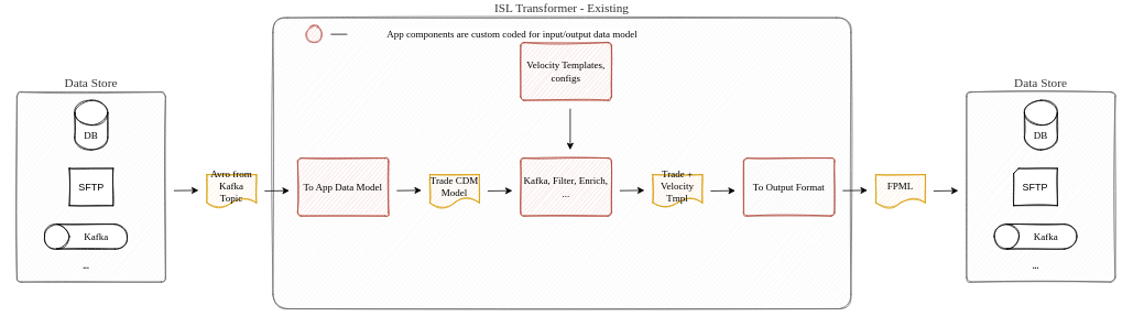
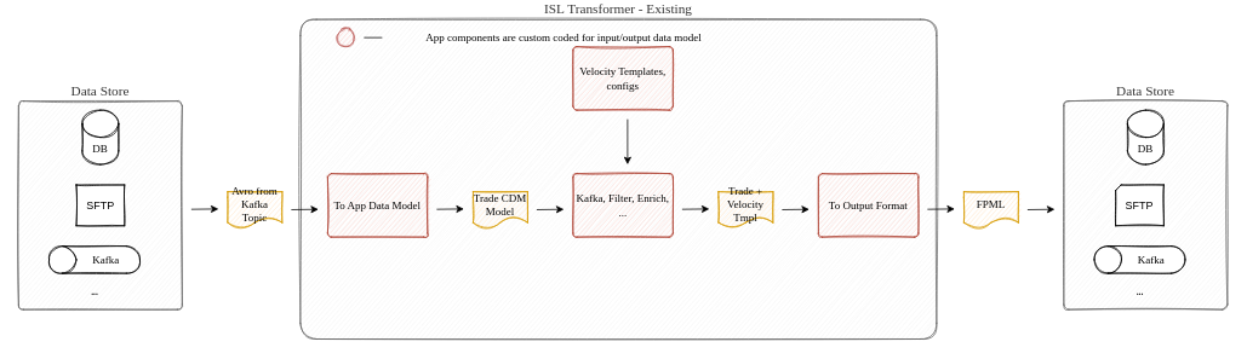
  <mxCell id="0" />
  <mxCell id="1" parent="0" />
  <mxCell id="2" value="&lt;font style=&quot;font-size: 15px&quot;&gt;ISL Transformer - Existing&lt;/font&gt;" style="rounded=1;whiteSpace=wrap;html=1;comic=0;sketch=1;curveFitting=0.95;sketchStyle=rough;fontFamily=Verdana;fillColor=#f5f5f5;strokeColor=#666666;fontColor=#333333;arcSize=5;labelPosition=center;verticalLabelPosition=top;align=center;verticalAlign=bottom;" parent="1" vertex="1"><mxGeometry x="330" y="20" width="700" height="352.5" as="geometry" /></mxCell>
  <mxCell id="3" value="&lt;font style=&quot;font-size: 15px&quot;&gt;Data Store&lt;/font&gt;" style="rounded=1;whiteSpace=wrap;html=1;comic=0;sketch=1;labelPosition=center;verticalLabelPosition=top;align=center;verticalAlign=bottom;fontFamily=Verdana;curveFitting=0.95;arcSize=3;sketchStyle=rough;fillColor=#f5f5f5;strokeColor=#666666;fontColor=#333333;" parent="1" vertex="1"><mxGeometry x="20" y="110" width="180" height="230" as="geometry" /></mxCell>
  <mxCell id="4" value="&lt;font face=&quot;Verdana&quot;&gt;DB&lt;/font&gt;" style="shape=cylinder3;whiteSpace=wrap;html=1;boundedLbl=1;backgroundOutline=1;size=15;comic=0;sketch=1;" parent="1" vertex="1"><mxGeometry x="90" y="120" width="40" height="60" as="geometry" /></mxCell>
  <mxCell id="5" value="&lt;font face=&quot;Verdana&quot;&gt;Kafka&lt;/font&gt;" style="shape=cylinder3;whiteSpace=wrap;html=1;boundedLbl=1;backgroundOutline=1;size=15;comic=0;sketch=1;direction=north;" parent="1" vertex="1"><mxGeometry x="53.5" y="270" width="100" height="30" as="geometry" /></mxCell>
  <mxCell id="6" value="SFTP" style="shape=card;whiteSpace=wrap;html=1;comic=0;sketch=1;size=0;" parent="1" vertex="1"><mxGeometry x="83.5" y="202.5" width="53" height="45" as="geometry" /></mxCell>
  <mxCell id="7" value="" style="endArrow=classic;html=1;fontFamily=Verdana;arcSize=15;" parent="1" edge="1"><mxGeometry width="50" height="50" relative="1" as="geometry"><mxPoint x="210" y="229.41" as="sourcePoint" /><mxPoint x="240" y="229" as="targetPoint" /></mxGeometry></mxCell>
  <mxCell id="8" value="Avro from Kafka Topic" style="shape=document;whiteSpace=wrap;html=1;boundedLbl=1;comic=0;sketch=1;fontFamily=Verdana;fillColor=#ffe6cc;strokeColor=#d79b00;" parent="1" vertex="1"><mxGeometry x="250" y="210" width="60" height="40" as="geometry" /></mxCell>
  <mxCell id="9" value="" style="endArrow=classic;html=1;fontFamily=Verdana;arcSize=20;" parent="1" edge="1"><mxGeometry width="50" height="50" relative="1" as="geometry"><mxPoint x="320" y="229.82" as="sourcePoint" /><mxPoint x="350" y="229.41" as="targetPoint" /></mxGeometry></mxCell>
  <mxCell id="10" value="&lt;font size=&quot;1&quot;&gt;&lt;b&gt;...&lt;/b&gt;&lt;/font&gt;" style="text;html=1;strokeColor=none;fillColor=none;align=center;verticalAlign=middle;whiteSpace=wrap;rounded=0;comic=0;sketch=1;curveFitting=0.95;sketchStyle=rough;fontFamily=Verdana;" parent="1" vertex="1"><mxGeometry x="84" y="310" width="40" height="20" as="geometry" /></mxCell>
  <mxCell id="11" value="To App Data Model" style="rounded=1;whiteSpace=wrap;html=1;comic=0;sketch=1;curveFitting=0.95;sketchStyle=rough;fontFamily=Verdana;arcSize=6;fillColor=#fad9d5;strokeColor=#ae4132;" parent="1" vertex="1"><mxGeometry x="360" y="190" width="110" height="70" as="geometry" /></mxCell>
  <mxCell id="12" value="Trade CDM Model" style="shape=document;whiteSpace=wrap;html=1;boundedLbl=1;comic=0;sketch=1;fontFamily=Verdana;fillColor=#ffe6cc;strokeColor=#d79b00;" parent="1" vertex="1"><mxGeometry x="520" y="210" width="60" height="40" as="geometry" /></mxCell>
  <mxCell id="13" value="" style="endArrow=classic;html=1;fontFamily=Verdana;" parent="1" edge="1"><mxGeometry width="50" height="50" relative="1" as="geometry"><mxPoint x="590" y="229.82" as="sourcePoint" /><mxPoint x="620" y="229.41" as="targetPoint" /></mxGeometry></mxCell>
  <mxCell id="14" value="" style="endArrow=classic;html=1;fontFamily=Verdana;" parent="1" edge="1"><mxGeometry width="50" height="50" relative="1" as="geometry"><mxPoint x="480" y="229.41" as="sourcePoint" /><mxPoint x="510" y="229" as="targetPoint" /></mxGeometry></mxCell>
  <mxCell id="15" value="Kafka, Filter, Enrich, ..." style="rounded=1;whiteSpace=wrap;html=1;comic=0;sketch=1;curveFitting=0.95;sketchStyle=rough;fontFamily=Verdana;arcSize=6;fillColor=#fad9d5;strokeColor=#ae4132;" parent="1" vertex="1"><mxGeometry x="630" y="190" width="110" height="70" as="geometry" /></mxCell>
  <mxCell id="16" value="Trade + Velocity Tmpl" style="shape=document;whiteSpace=wrap;html=1;boundedLbl=1;comic=0;sketch=1;fontFamily=Verdana;fillColor=#ffe6cc;strokeColor=#d79b00;" parent="1" vertex="1"><mxGeometry x="790" y="210" width="60" height="40" as="geometry" /></mxCell>
  <mxCell id="17" value="" style="endArrow=classic;html=1;fontFamily=Verdana;" parent="1" edge="1"><mxGeometry width="50" height="50" relative="1" as="geometry"><mxPoint x="860" y="229.82" as="sourcePoint" /><mxPoint x="890" y="229.41" as="targetPoint" /></mxGeometry></mxCell>
  <mxCell id="18" value="" style="endArrow=classic;html=1;fontFamily=Verdana;" parent="1" edge="1"><mxGeometry width="50" height="50" relative="1" as="geometry"><mxPoint x="750" y="229.41" as="sourcePoint" /><mxPoint x="780" y="229" as="targetPoint" /></mxGeometry></mxCell>
- <mxCell id="19" value="To Output Format" style="rounded=1;whiteSpace=wrap;html=1;comic=0;sketch=1;curveFitting=0.95;sketchStyle=rough;fontFamily=Verdana;arcSize=6;fillColor=#f5f5f5;strokeColor=#ae4132;" parent="1" vertex="1"><mxGeometry x="900" y="190" width="110" height="70" as="geometry" /></mxCell>
+ <mxCell id="19" value="To Output Format" style="rounded=1;whiteSpace=wrap;html=1;comic=0;sketch=1;curveFitting=0.95;sketchStyle=rough;fontFamily=Verdana;arcSize=6;fillColor=#fad9d5;strokeColor=#ae4132;" parent="1" vertex="1"><mxGeometry x="900" y="190" width="110" height="70" as="geometry" /></mxCell>
  <mxCell id="20" value="" style="endArrow=classic;html=1;fontFamily=Verdana;" parent="1" edge="1"><mxGeometry width="50" height="50" relative="1" as="geometry"><mxPoint x="1020" y="229.41" as="sourcePoint" /><mxPoint x="1050" y="229" as="targetPoint" /></mxGeometry></mxCell>
  <mxCell id="21" value="FPML" style="shape=document;whiteSpace=wrap;html=1;boundedLbl=1;comic=0;sketch=1;fontFamily=Verdana;fillColor=#ffe6cc;strokeColor=#d79b00;" parent="1" vertex="1"><mxGeometry x="1060" y="210" width="60" height="40" as="geometry" /></mxCell>
  <mxCell id="22" value="" style="endArrow=classic;html=1;fontFamily=Verdana;" parent="1" edge="1"><mxGeometry width="50" height="50" relative="1" as="geometry"><mxPoint x="1130" y="229.82" as="sourcePoint" /><mxPoint x="1160" y="229.41" as="targetPoint" /></mxGeometry></mxCell>
  <mxCell id="23" value="&lt;font style=&quot;font-size: 15px&quot;&gt;Data Store&lt;/font&gt;" style="rounded=1;whiteSpace=wrap;html=1;comic=0;sketch=1;labelPosition=center;verticalLabelPosition=top;align=center;verticalAlign=bottom;fontFamily=Verdana;curveFitting=0.95;arcSize=3;sketchStyle=rough;fillColor=#f5f5f5;strokeColor=#666666;fontColor=#333333;" parent="1" vertex="1"><mxGeometry x="1170" y="110" width="180" height="230" as="geometry" /></mxCell>
  <mxCell id="24" value="&lt;font face=&quot;Verdana&quot;&gt;DB&lt;/font&gt;" style="shape=cylinder3;whiteSpace=wrap;html=1;boundedLbl=1;backgroundOutline=1;size=15;comic=0;sketch=1;" parent="1" vertex="1"><mxGeometry x="1240" y="120" width="40" height="60" as="geometry" /></mxCell>
  <mxCell id="25" value="&lt;font face=&quot;Verdana&quot;&gt;Kafka&lt;/font&gt;" style="shape=cylinder3;whiteSpace=wrap;html=1;boundedLbl=1;backgroundOutline=1;size=15;comic=0;sketch=1;direction=north;" parent="1" vertex="1"><mxGeometry x="1203.5" y="270" width="100" height="30" as="geometry" /></mxCell>
  <mxCell id="26" value="SFTP" style="shape=card;whiteSpace=wrap;html=1;comic=0;sketch=1;size=6;" parent="1" vertex="1"><mxGeometry x="1227" y="202.5" width="53" height="45" as="geometry" /></mxCell>
  <mxCell id="27" value="&lt;font size=&quot;1&quot;&gt;&lt;b&gt;...&lt;/b&gt;&lt;/font&gt;" style="text;html=1;strokeColor=none;fillColor=none;align=center;verticalAlign=middle;whiteSpace=wrap;rounded=0;comic=0;sketch=1;curveFitting=0.95;sketchStyle=rough;fontFamily=Verdana;" parent="1" vertex="1"><mxGeometry x="1234" y="310" width="40" height="20" as="geometry" /></mxCell>
  <mxCell id="28" value="" style="ellipse;whiteSpace=wrap;html=1;aspect=fixed;rounded=1;comic=0;sketch=1;curveFitting=0.95;sketchStyle=rough;fontFamily=Verdana;fillColor=#f8cecc;strokeColor=#b85450;" parent="1" vertex="1"><mxGeometry x="370" y="30" width="20" height="20" as="geometry" /></mxCell>
  <mxCell id="29" value="App components are custom coded for input/output data model" style="text;html=1;strokeColor=none;fillColor=none;align=center;verticalAlign=middle;whiteSpace=wrap;rounded=0;comic=0;sketch=1;curveFitting=0.95;sketchStyle=rough;fontFamily=Verdana;labelBackgroundColor=#FFFFFF;labelBorderColor=none;" parent="1" vertex="1"><mxGeometry x="420" y="30" width="400" height="20" as="geometry" /></mxCell>
  <mxCell id="30" value="" style="endArrow=none;html=1;strokeWidth=1;fontFamily=Verdana;endFill=0;" parent="1" target="29" edge="1"><mxGeometry width="50" height="50" relative="1" as="geometry"><mxPoint x="400" y="40" as="sourcePoint" /><mxPoint x="450" y="-10" as="targetPoint" /></mxGeometry></mxCell>
  <mxCell id="31" value="Velocity Templates, configs" style="rounded=1;whiteSpace=wrap;html=1;comic=0;sketch=1;curveFitting=0.95;sketchStyle=rough;fontFamily=Verdana;arcSize=6;fillColor=#fad9d5;strokeColor=#ae4132;" vertex="1" parent="1"><mxGeometry x="630" y="50" width="110" height="70" as="geometry" /></mxCell>
  <mxCell id="32" value="" style="endArrow=classic;html=1;" edge="1" parent="1"><mxGeometry width="50" height="50" relative="1" as="geometry"><mxPoint x="690" y="130" as="sourcePoint" /><mxPoint x="690" y="180" as="targetPoint" /></mxGeometry></mxCell>
